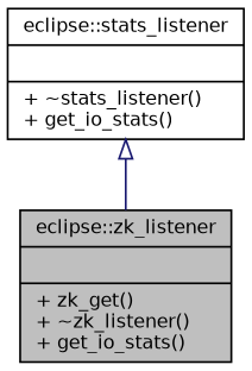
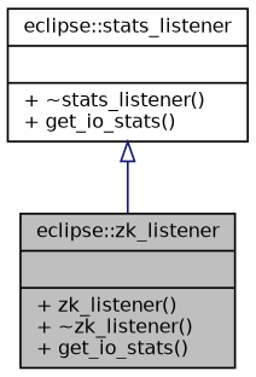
  digraph {
    node [color=black fontname=Helvetica fontsize=10 shape=record style=filled]
-   n1 [fillcolor=grey75 fontcolor=black height=0.2 label="{eclipse::zk_listener\n||+ zk_get()\l+ ~zk_listener()\l+ get_io_stats()\l}" width=0.4]
+   n1 [fillcolor=grey75 fontcolor=black height=0.2 label="{eclipse::zk_listener\n||+ zk_listener()\l+ ~zk_listener()\l+ get_io_stats()\l}" width=0.4]
    n2 [fillcolor=white height=0.2 label="{eclipse::stats_listener\n||+ ~stats_listener()\l+ get_io_stats()\l}" width=0.4]
    n2 -> n1 [arrowtail=onormal color=midnightblue dir=back fontname=Helvetica fontsize=10 labelfontname=Helvetica labelfontsize=10 style=solid]
  }
